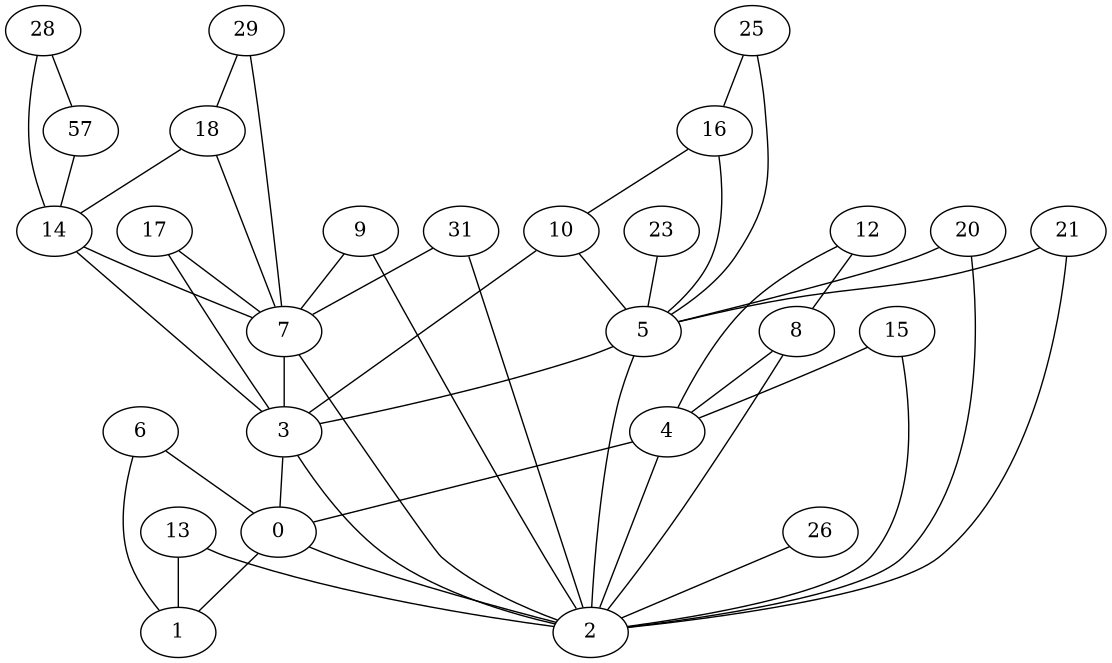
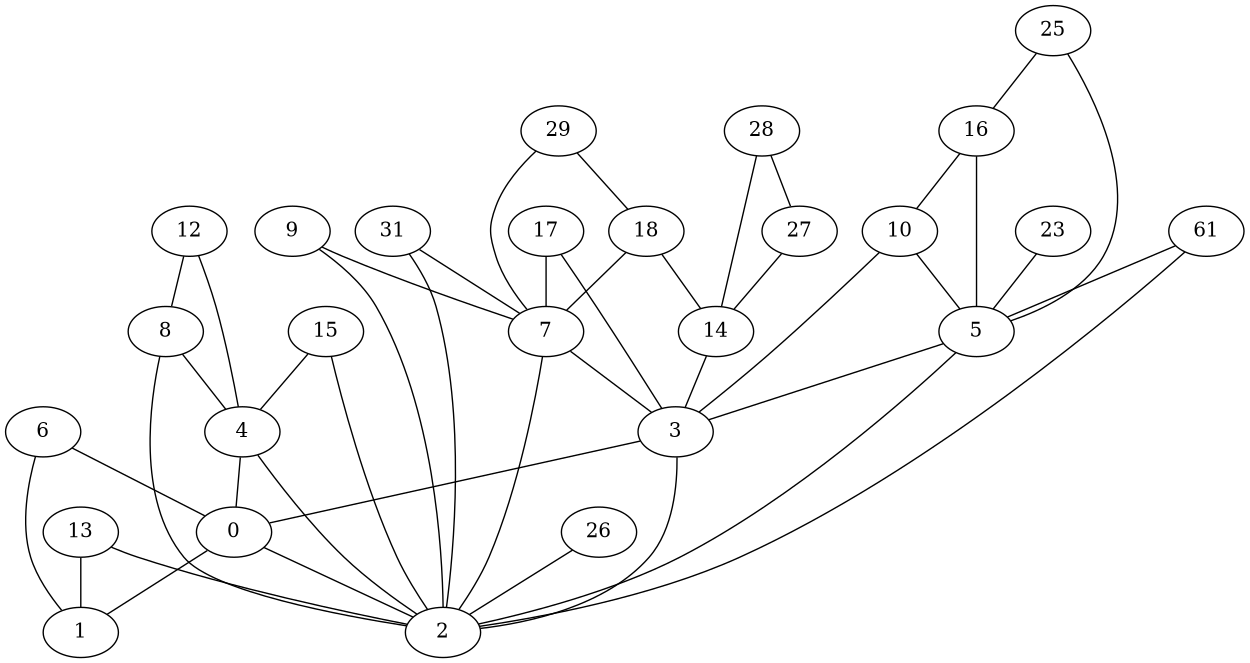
  graph {
    0
    1
    2
    3
    4
    5
    6
    7
    8
    9
    10
    n12 [label=31]
    12
    13
    14
    15
    16
    17
    18
-   20
-   21
+   21 [label=61]
    23
    25
    26
-   27 [label=57]
+   27
    28
    29
    0 -- 1
    0 -- 2
    3 -- 0
    3 -- 2
    4 -- 0
    4 -- 2
    5 -- 2
    5 -- 3
    6 -- 0
    6 -- 1
    7 -- 2
    7 -- 3
    8 -- 2
    8 -- 4
    9 -- 2
    9 -- 7
    10 -- 3
    10 -- 5
    n12 -- 2
    n12 -- 7
    12 -- 4
    12 -- 8
    13 -- 1
    13 -- 2
    14 -- 3
-   14 -- 7
    15 -- 2
    15 -- 4
    16 -- 5
    16 -- 10
    17 -- 3
    17 -- 7
    18 -- 7
    18 -- 14
-   20 -- 2
-   20 -- 5
    21 -- 2
    21 -- 5
    23 -- 5
    25 -- 5
    25 -- 16
    26 -- 2
    27 -- 14
    28 -- 14
    28 -- 27
    29 -- 7
    29 -- 18
  }
